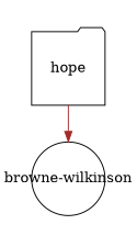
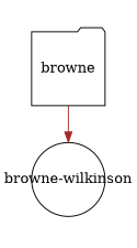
  digraph {
    fontname="DejaVu Serif"
    node [fillcolor=white fixedsize=true style=filled fontname="DejaVu Serif"]
-   hope [height=1 shape=folder width=1]
+   hope [height=1 shape=folder width=1 label=browne]
    "browne-wilkinson" [height=1 shape=circle width=1]
    hope -> "browne-wilkinson" [arrowhead=normal color=brown penwidth=1 fontname="DejaVu Serif"]
  }
